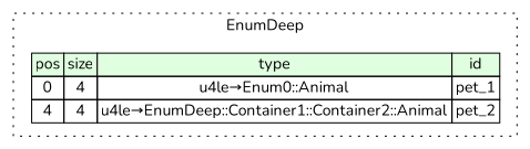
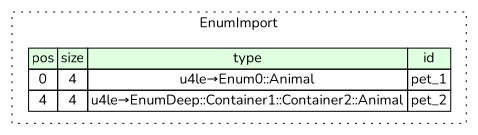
  digraph {
    rankdir=LR
    fontname=Nunito
    n1 [label=<<TABLE BORDER="0" CELLBORDER="1" CELLSPACING="0"> 			<TR><TD BGCOLOR="#E0FFE0">pos</TD><TD BGCOLOR="#E0FFE0">size</TD><TD BGCOLOR="#E0FFE0">type</TD><TD BGCOLOR="#E0FFE0">id</TD></TR> 			<TR><TD PORT="pet_1_pos">0</TD><TD PORT="pet_1_size">4</TD><TD>u4le→Enum0::Animal</TD><TD PORT="pet_1_type">pet_1</TD></TR> 			<TR><TD PORT="pet_2_pos">4</TD><TD PORT="pet_2_size">4</TD><TD>u4le→EnumDeep::Container1::Container2::Animal</TD><TD PORT="pet_2_type">pet_2</TD></TR> 		</TABLE>> shape=plaintext fontname=Nunito]
    subgraph cluster_1 {
-     label=EnumDeep
+     label=EnumImport
      style=dotted
      n1
    }
  }
